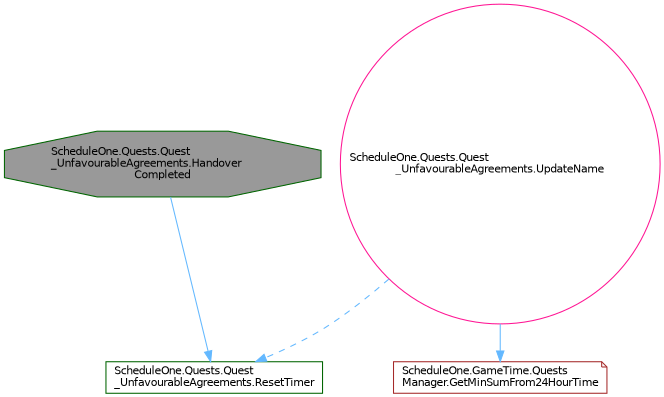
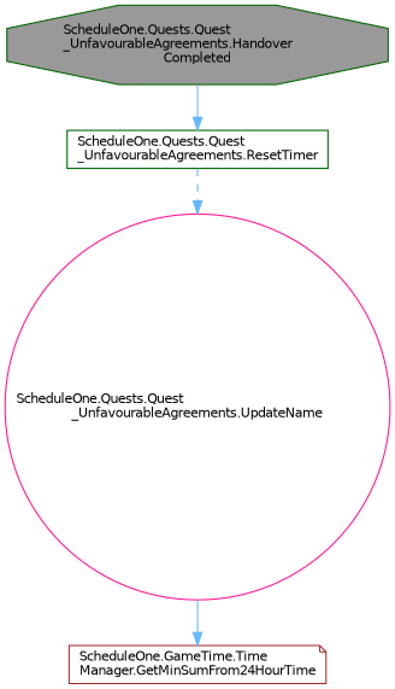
  digraph {
    rankdir=TB
    node [color=darkgreen fillcolor=white fontname=Helvetica fontsize=10 style=filled]
    edge [color=steelblue1 fontname=Helvetica fontsize=10 labelfontname=Helvetica labelfontsize=10 style=solid]
    n1 [fillcolor=grey60 fontcolor=black height=0.2 label="ScheduleOne.Quests.Quest\l_UnfavourableAgreements.Handover\lCompleted" shape=octagon width=0.4]
    n2 [height=0.2 label="ScheduleOne.Quests.Quest\l_UnfavourableAgreements.ResetTimer" shape=box width=0.4]
    n3 [color=deeppink height=0.2 label="ScheduleOne.Quests.Quest\l_UnfavourableAgreements.UpdateName" shape=circle width=0.4]
-   n4 [color=brown height=0.2 label="ScheduleOne.GameTime.Quests\lManager.GetMinSumFrom24HourTime" shape=note width=0.4]
+   n4 [color=brown height=0.2 label="ScheduleOne.GameTime.Time\lManager.GetMinSumFrom24HourTime" shape=note width=0.4]
    n1 -> n2
-   n3 -> n2 [style=dashed]
+   n2 -> n3 [style=dashed]
    n3 -> n4
  }
